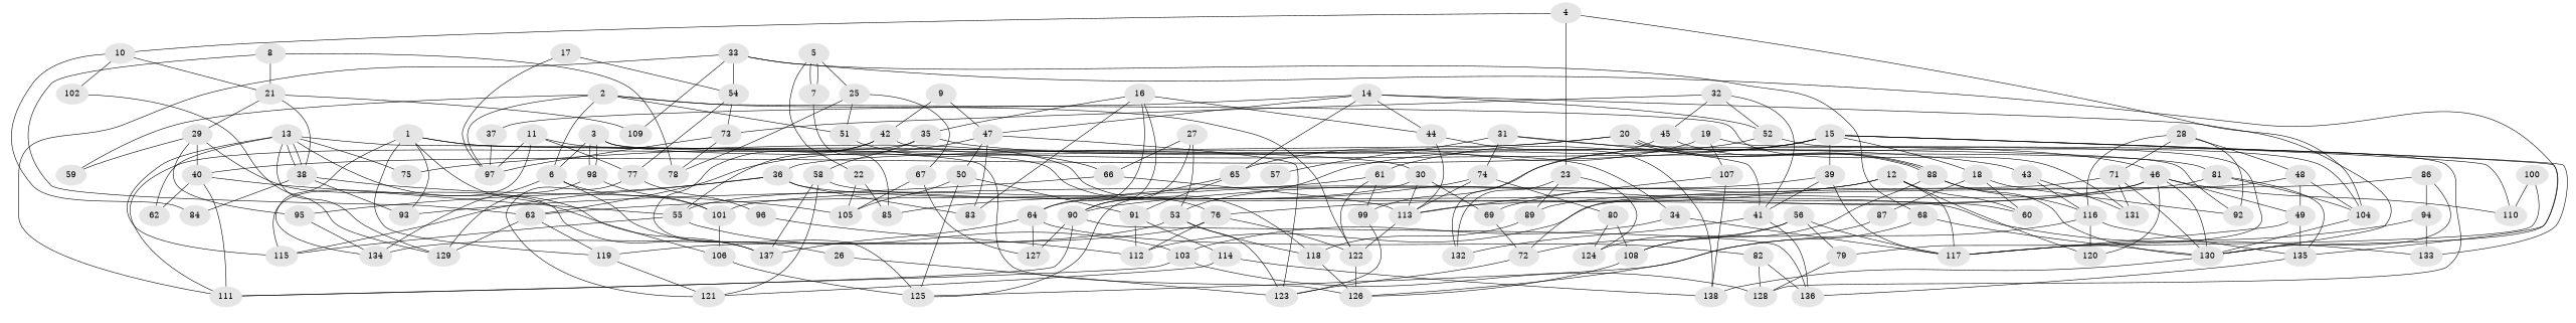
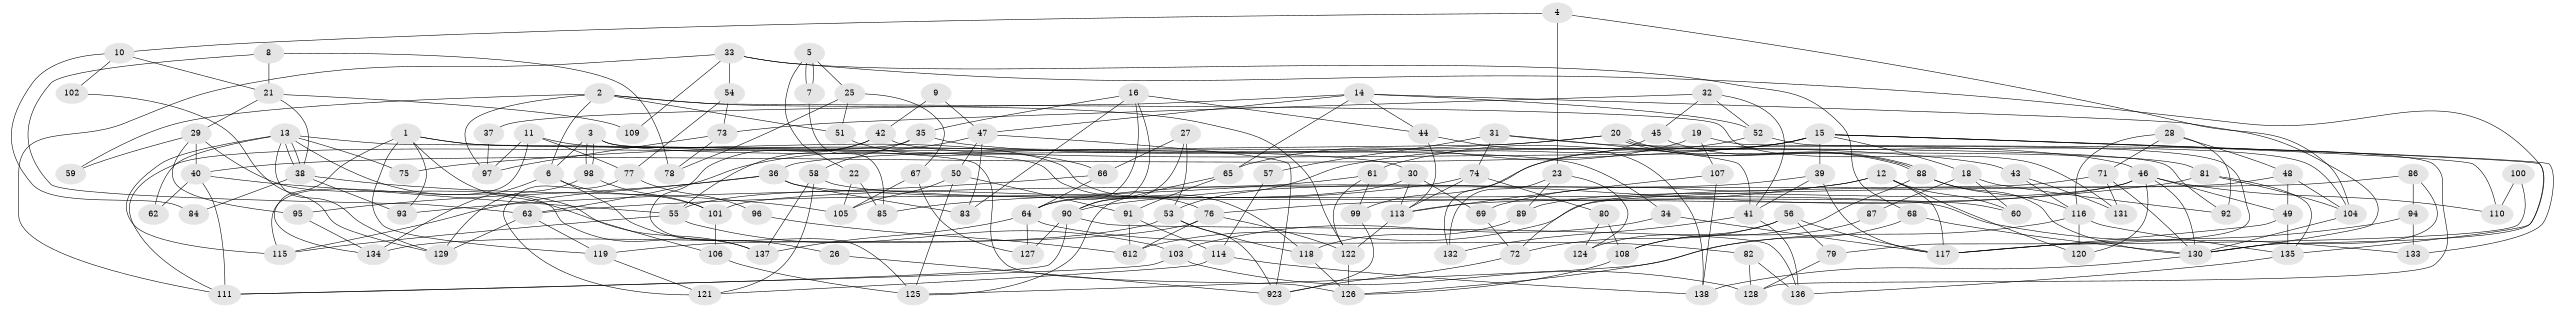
  graph {
    node [color=gray90 style=filled]
    1
    30
    76
    93
    106
    119
    134
    69
    55
    113
    122
-   112
+   112 [label=612]
    125
    121
    2
    6
    51
    59
    97
    131
    26
    101
    66
    126
    3
    34
    92
    98
    117
    103
    129
    4
    10
    23
    104
    21
    84
    102
    89
    124
    132
    130
    5
    7
    22
    25
    85
    105
    78
    67
-   123
+   123 [label=923]
    8
    63
    38
    29
    109
    9
    42
    47
    81
    83
    50
    11
    77
    115
    118
    96
    12
    60
    120
    72
    13
    62
    75
    137
    14
    37
    44
    52
    65
    138
    79
    53
    91
    15
    18
    39
    40
    61
    99
    110
    133
    135
    87
    64
    41
    111
    136
    16
    35
    90
    43
    58
    82
    127
-   17
    54
    73
    108
    19
    107
    128
    20
    36
    88
    95
    116
    27
    28
    48
    71
    49
    31
    46
    57
    74
    114
    80
    32
    45
    33
    68
    56
    86
    94
    100
    1 -- 30
    1 -- 76
    1 -- 93
    1 -- 106
    1 -- 119
    1 -- 134
    30 -- 69
    30 -- 55
    30 -- 113
    76 -- 119
    76 -- 122
    76 -- 112
    106 -- 125
    119 -- 121
    69 -- 72
    55 -- 103
    55 -- 115
    113 -- 122
    122 -- 126
    2 -- 122
    2 -- 6
    2 -- 51
    2 -- 59
    2 -- 97
    2 -- 131
    6 -- 134
    6 -- 26
    6 -- 101
    51 -- 66
    26 -- 123
    101 -- 106
    66 -- 93
-   66 -- 113
+   66 -- 64
    3 -- 6
    3 -- 34
    3 -- 92
    3 -- 98
    3 -- 98
    34 -- 117
    34 -- 103
    98 -- 101
    98 -- 129
    103 -- 111
    103 -- 128
    4 -- 10
    4 -- 23
    4 -- 104
    10 -- 21
    10 -- 84
    10 -- 102
    23 -- 89
    23 -- 124
    23 -- 132
    104 -- 130
    21 -- 38
    21 -- 29
    21 -- 109
    102 -- 129
    89 -- 118
    130 -- 138
    5 -- 7
    5 -- 7
    5 -- 22
    5 -- 25
    7 -- 85
    22 -- 85
    22 -- 105
    25 -- 51
    25 -- 78
    25 -- 67
    67 -- 105
    67 -- 127
    8 -- 21
    8 -- 78
    8 -- 63
    63 -- 119
    63 -- 129
    38 -- 93
    38 -- 84
    38 -- 105
    29 -- 59
    29 -- 137
    29 -- 40
    29 -- 95
    9 -- 42
    9 -- 47
    42 -- 55
    42 -- 125
    42 -- 81
    47 -- 123
    47 -- 63
    47 -- 83
    47 -- 50
    81 -- 104
    81 -- 135
    81 -- 90
    50 -- 125
    50 -- 105
    50 -- 91
    11 -- 97
    11 -- 77
    11 -- 115
    11 -- 118
    77 -- 121
    77 -- 96
    118 -- 126
    96 -- 112
    12 -- 76
    12 -- 69
    12 -- 117
    12 -- 60
    12 -- 120
    72 -- 123
    13 -- 126
    13 -- 129
    13 -- 38
    13 -- 38
    13 -- 115
    13 -- 62
    13 -- 75
    13 -- 137
    14 -- 130
    14 -- 47
    14 -- 37
    14 -- 44
    14 -- 52
    14 -- 65
    37 -- 97
    44 -- 113
    44 -- 138
    52 -- 79
    52 -- 53
    65 -- 125
    65 -- 91
    79 -- 128
    53 -- 134
    53 -- 123
    53 -- 118
    91 -- 112
    91 -- 114
    15 -- 18
    15 -- 39
    15 -- 40
    15 -- 61
    15 -- 99
    15 -- 110
    15 -- 133
    15 -- 135
    18 -- 92
    18 -- 60
    18 -- 87
    39 -- 117
    39 -- 64
    39 -- 41
    40 -- 55
    40 -- 62
    40 -- 111
    61 -- 122
    61 -- 63
    61 -- 99
    99 -- 123
    135 -- 136
    87 -- 108
    64 -- 137
    64 -- 82
    64 -- 127
    41 -- 132
    41 -- 136
    16 -- 83
    16 -- 44
    16 -- 64
    16 -- 35
    16 -- 90
    35 -- 111
    35 -- 43
    35 -- 58
    90 -- 111
    90 -- 136
    90 -- 127
    43 -- 131
    43 -- 116
    58 -- 121
    58 -- 60
    58 -- 137
    82 -- 136
    82 -- 128
-   17 -- 97
-   17 -- 54
    54 -- 77
    54 -- 73
    73 -- 97
    73 -- 78
    108 -- 126
    19 -- 65
    19 -- 107
    19 -- 128
    107 -- 113
    107 -- 138
    20 -- 104
    20 -- 75
    20 -- 36
    20 -- 88
    20 -- 88
    36 -- 83
    36 -- 115
    36 -- 133
    36 -- 95
    88 -- 130
    88 -- 108
    88 -- 116
    95 -- 134
    116 -- 125
    116 -- 120
    116 -- 135
    27 -- 66
    27 -- 53
    27 -- 90
    28 -- 92
    28 -- 116
    28 -- 48
    28 -- 71
    48 -- 104
    48 -- 72
    48 -- 49
    71 -- 131
    71 -- 101
    71 -- 130
    49 -- 117
    49 -- 135
    31 -- 41
    31 -- 46
    31 -- 57
    31 -- 74
    46 -- 113
    46 -- 89
    46 -- 130
    46 -- 120
    46 -- 110
    46 -- 49
+   57 -- 114
    74 -- 113
    74 -- 85
    74 -- 80
    114 -- 121
    114 -- 138
    80 -- 124
    80 -- 108
    32 -- 52
    32 -- 41
    32 -- 73
    32 -- 45
    45 -- 132
    45 -- 88
    33 -- 130
    33 -- 109
    33 -- 111
    33 -- 54
    33 -- 68
    68 -- 126
    68 -- 130
    56 -- 117
    56 -- 124
    56 -- 72
    56 -- 79
    86 -- 112
    86 -- 130
    86 -- 94
    94 -- 117
    94 -- 133
    100 -- 117
    100 -- 110
  }
